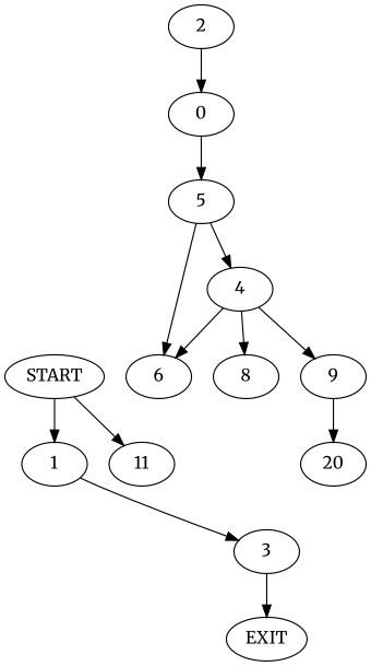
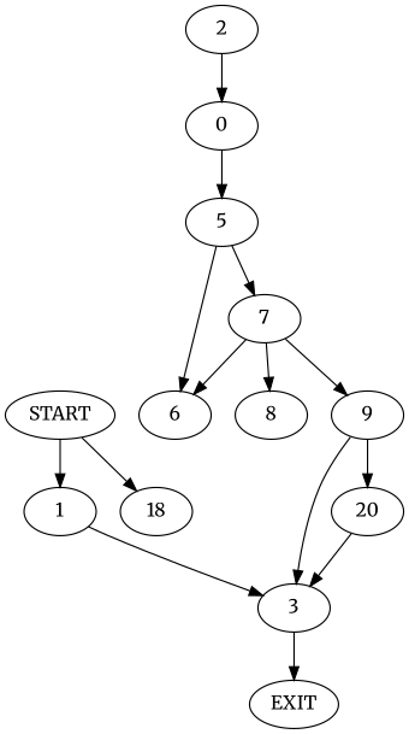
  digraph {
    fontname=Merriweather
    node [fontname=Merriweather]
    edge [fontname=Merriweather]
    n1 [label=START]
    1
-   11
+   11 [label=18]
    3
    n5 [label=EXIT]
    n6 [label=0]
    2
    5
    6
-   7 [label=4]
+   7
    8
    9
    n13 [label=20]
    n1 -> 1
    n1 -> 11
    1 -> 3
    3 -> n5
    n6 -> 5
    2 -> n6
    5 -> 6
    5 -> 7
    7 -> 6
    7 -> 8
    7 -> 9
+   9 -> 3
    9 -> n13
+   n13 -> 3
  }
